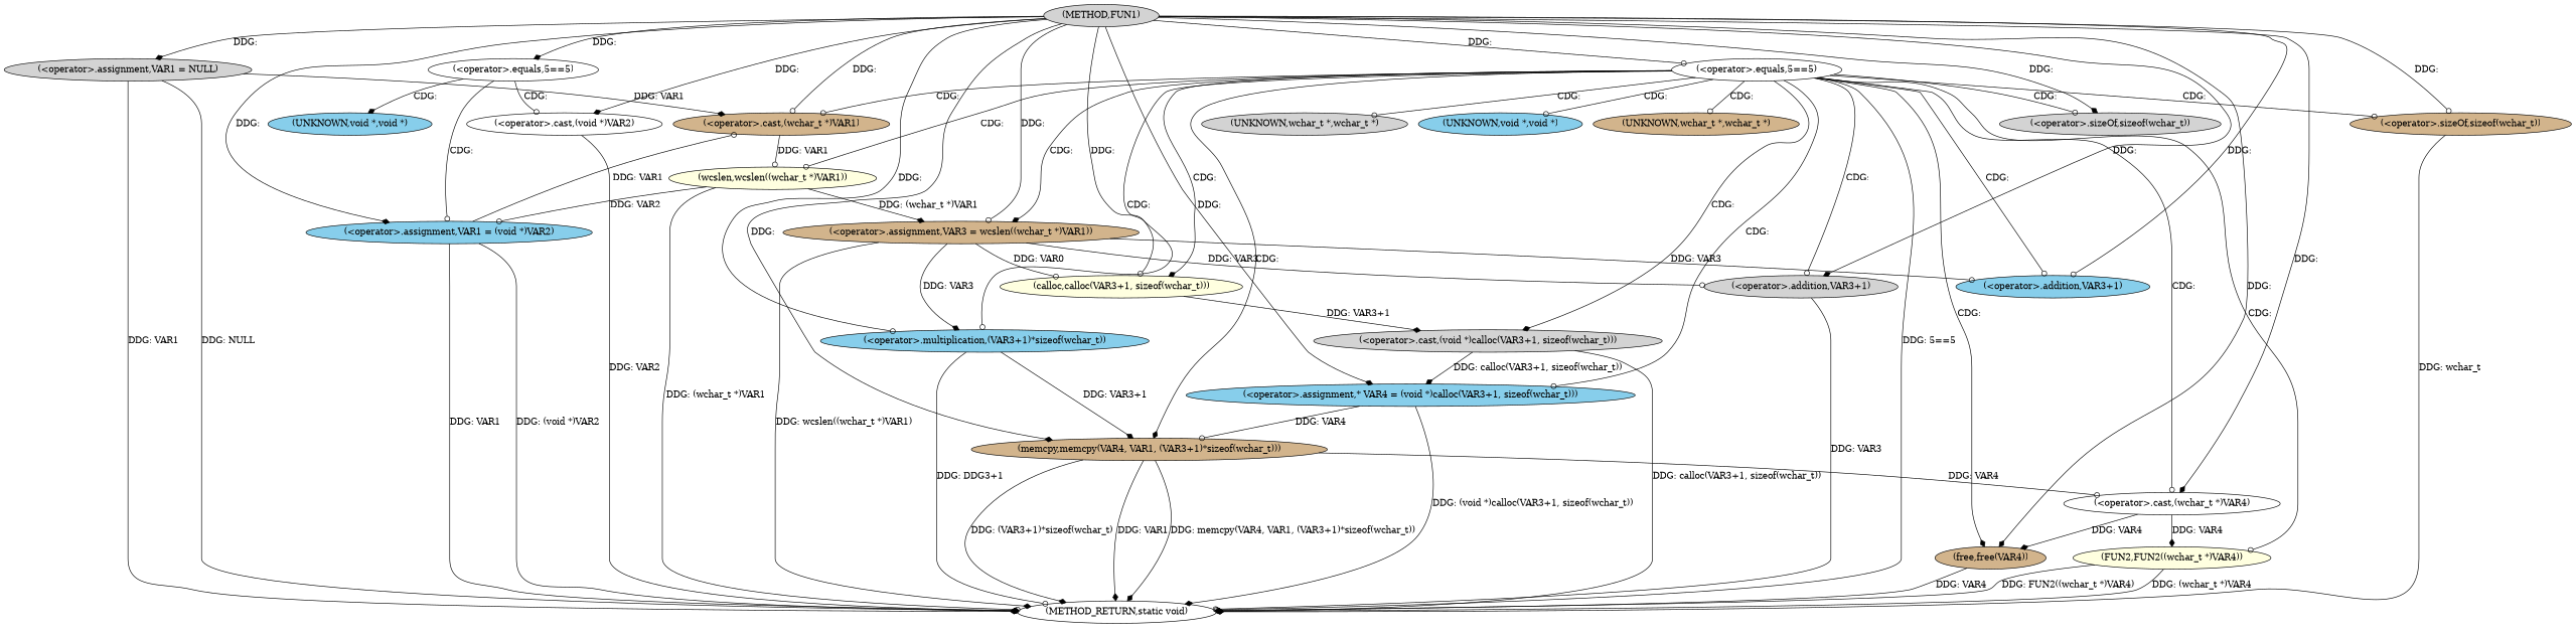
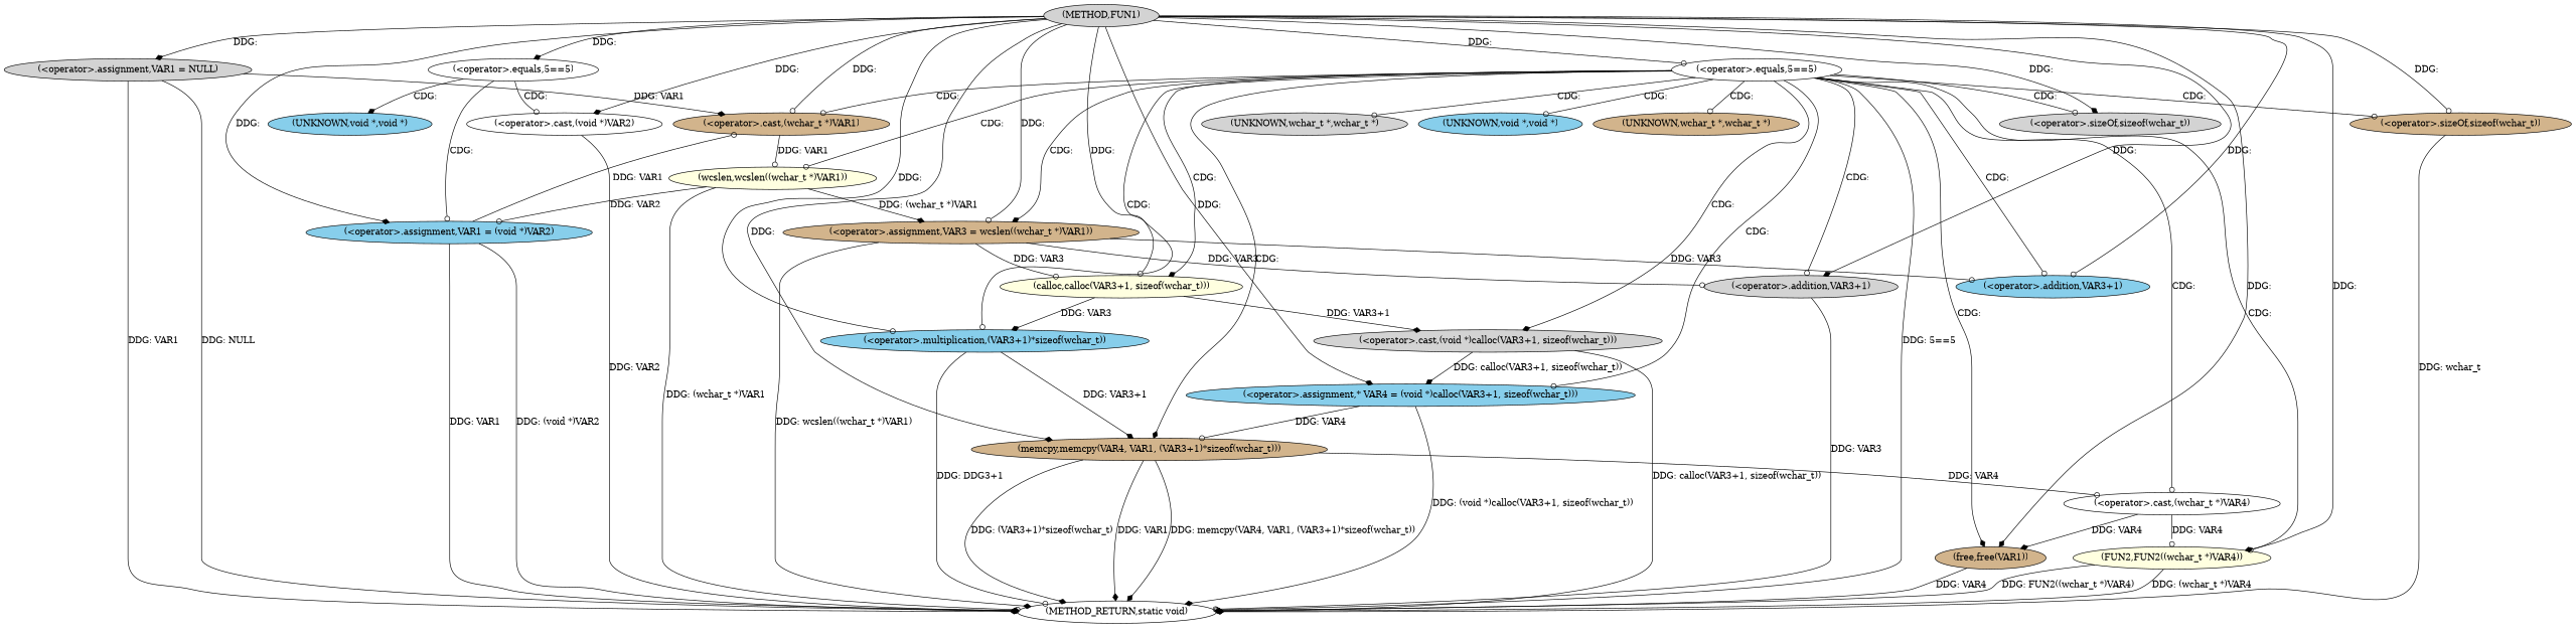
  digraph {
    node [fillcolor=lightgrey style=filled]
    edge [arrowhead=odot]
    n1 [label="(METHOD,FUN1)"]
    n2 [label="(<operator>.assignment,VAR1 = NULL)"]
    n3 [fillcolor=white label="(<operator>.equals,5==5)"]
    n4 [fillcolor=skyblue label="(<operator>.assignment,VAR1 = (void *)VAR2)"]
    n5 [fillcolor=white label="(<operator>.cast,(void *)VAR2)"]
    n6 [fillcolor=white label="(<operator>.equals,5==5)"]
    n7 [fillcolor=tan label="(<operator>.assignment,VAR3 = wcslen((wchar_t *)VAR1))"]
    n8 [fillcolor=tan label="(<operator>.cast,(wchar_t *)VAR1)"]
    n9 [fillcolor=skyblue label="(<operator>.assignment,* VAR4 = (void *)calloc(VAR3+1, sizeof(wchar_t)))"]
    n10 [fillcolor=lightyellow label="(calloc,calloc(VAR3+1, sizeof(wchar_t)))"]
    n11 [fillcolor=skyblue label="(<operator>.addition,VAR3+1)"]
    n12 [label="(<operator>.sizeOf,sizeof(wchar_t))"]
    n13 [fillcolor=tan label="(memcpy,memcpy(VAR4, VAR1, (VAR3+1)*sizeof(wchar_t)))"]
    n14 [fillcolor=skyblue label="(<operator>.multiplication,(VAR3+1)*sizeof(wchar_t))"]
    n15 [label="(<operator>.addition,VAR3+1)"]
    n16 [fillcolor=tan label="(<operator>.sizeOf,sizeof(wchar_t))"]
    n17 [fillcolor=white label="(<operator>.cast,(wchar_t *)VAR4)"]
-   n18 [fillcolor=tan label="(free,free(VAR4))"]
+   n18 [fillcolor=tan label="(free,free(VAR1))"]
    n19 [fillcolor=white label="(METHOD_RETURN,static void)"]
    n20 [fillcolor=skyblue label="(UNKNOWN,void *,void *)"]
    n21 [fillcolor=lightyellow label="(wcslen,wcslen((wchar_t *)VAR1))"]
    n22 [label="(<operator>.cast,(void *)calloc(VAR3+1, sizeof(wchar_t)))"]
    n23 [fillcolor=lightyellow label="(FUN2,FUN2((wchar_t *)VAR4))"]
    n24 [label="(UNKNOWN,wchar_t *,wchar_t *)"]
    n25 [fillcolor=skyblue label="(UNKNOWN,void *,void *)"]
    n26 [fillcolor=tan label="(UNKNOWN,wchar_t *,wchar_t *)"]
    n1 -> n2 [arrowhead=diamond label="DDG: "]
    n1 -> n3 [arrowhead=diamond label="DDG: "]
    n1 -> n4 [arrowhead=diamond label="DDG: "]
    n1 -> n5 [arrowhead=diamond label="DDG: "]
    n1 -> n6 [label="DDG: "]
    n1 -> n7 [label="DDG: "]
    n1 -> n8 [label="DDG: "]
    n1 -> n9 [arrowhead=diamond label="DDG: "]
    n1 -> n10 [label="DDG: "]
    n1 -> n11 [label="DDG: "]
    n1 -> n12 [arrowhead=diamond label="DDG: "]
    n1 -> n13 [arrowhead=diamond label="DDG: "]
    n1 -> n14 [label="DDG: "]
    n1 -> n15 [arrowhead=diamond label="DDG: "]
    n1 -> n16 [label="DDG: "]
-   n1 -> n17 [arrowhead=diamond label="DDG: "]
+   n1 -> n23 [arrowhead=diamond label="DDG: "]
    n1 -> n18 [arrowhead=diamond label="DDG: "]
    n2 -> n8 [arrowhead=diamond label="DDG: VAR1"]
    n2 -> n19 [arrowhead=diamond label="DDG: VAR1"]
    n2 -> n19 [arrowhead=diamond label="DDG: NULL"]
    n3 -> n4 [label="CDG: "]
    n3 -> n5 [label="CDG: "]
    n3 -> n20 [arrowhead=diamond label="CDG: "]
    n4 -> n8 [label="DDG: VAR1"]
    n4 -> n19 [arrowhead=diamond label="DDG: VAR1"]
    n4 -> n19 [label="DDG: (void *)VAR2"]
    n5 -> n19 [label="DDG: VAR2"]
    n6 -> n7 [arrowhead=diamond label="CDG: "]
    n6 -> n8 [label="CDG: "]
    n6 -> n9 [label="CDG: "]
    n6 -> n10 [arrowhead=diamond label="CDG: "]
    n6 -> n11 [label="CDG: "]
    n6 -> n12 [label="CDG: "]
    n6 -> n13 [arrowhead=diamond label="CDG: "]
    n6 -> n14 [label="CDG: "]
    n6 -> n15 [label="CDG: "]
    n6 -> n16 [label="CDG: "]
    n6 -> n17 [label="CDG: "]
    n6 -> n18 [arrowhead=diamond label="CDG: "]
    n6 -> n19 [label="DDG: 5==5"]
    n6 -> n21 [label="CDG: "]
    n6 -> n22 [arrowhead=diamond label="CDG: "]
    n6 -> n23 [label="CDG: "]
    n6 -> n24 [label="CDG: "]
    n6 -> n25 [label="CDG: "]
    n6 -> n26 [label="CDG: "]
-   n7 -> n10 [label="DDG: VAR0"]
+   n7 -> n10 [label="DDG: VAR3"]
    n7 -> n11 [label="DDG: VAR3"]
-   n7 -> n14 [arrowhead=diamond label="DDG: VAR3"]
+   n10 -> n14 [arrowhead=diamond label="DDG: VAR3"]
    n7 -> n15 [label="DDG: VAR3"]
    n7 -> n19 [arrowhead=diamond label="DDG: wcslen((wchar_t *)VAR1)"]
    n8 -> n21 [label="DDG: VAR1"]
    n9 -> n13 [label="DDG: VAR4"]
    n9 -> n19 [arrowhead=diamond label="DDG: (void *)calloc(VAR3+1, sizeof(wchar_t))"]
    n10 -> n22 [arrowhead=diamond label="DDG: VAR3+1"]
    n13 -> n17 [label="DDG: VAR4"]
    n13 -> n19 [arrowhead=diamond label="DDG: VAR1"]
    n13 -> n19 [arrowhead=diamond label="DDG: memcpy(VAR4, VAR1, (VAR3+1)*sizeof(wchar_t))"]
    n13 -> n19 [arrowhead=diamond label="DDG: (VAR3+1)*sizeof(wchar_t)"]
    n14 -> n13 [arrowhead=diamond label="DDG: VAR3+1"]
    n14 -> n19 [label="DDG: DDG3+1"]
    n15 -> n19 [label="DDG: VAR3"]
    n16 -> n19 [arrowhead=diamond label="DDG: wchar_t"]
    n17 -> n18 [arrowhead=diamond label="DDG: VAR4"]
-   n17 -> n23 [arrowhead=diamond label="DDG: VAR4"]
+   n17 -> n23 [label="DDG: VAR4"]
    n18 -> n19 [label="DDG: VAR4"]
    n21 -> n4 [label="DDG: VAR2"]
    n21 -> n7 [arrowhead=diamond label="DDG: (wchar_t *)VAR1"]
    n21 -> n19 [label="DDG: (wchar_t *)VAR1"]
    n22 -> n9 [arrowhead=diamond label="DDG: calloc(VAR3+1, sizeof(wchar_t))"]
    n22 -> n19 [arrowhead=diamond label="DDG: calloc(VAR3+1, sizeof(wchar_t))"]
    n23 -> n19 [label="DDG: (wchar_t *)VAR4"]
    n23 -> n19 [arrowhead=diamond label="DDG: FUN2((wchar_t *)VAR4)"]
  }
